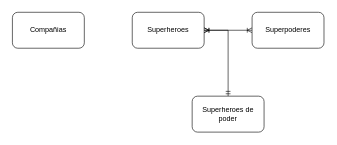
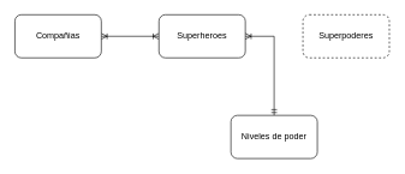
  <mxCell id="0" />
  <mxCell id="1" parent="0" />
- <mxCell id="2" value="" style="edgeStyle=orthogonalEdgeStyle;rounded=0;orthogonalLoop=1;jettySize=auto;html=1;endArrow=ERoneToMany;endFill=0;startArrow=ERoneToMany;startFill=0;" edge="1" parent="1" source="3" target="4"><mxGeometry relative="1" as="geometry" /></mxCell>
+ <mxCell id="2" value="" style="edgeStyle=orthogonalEdgeStyle;rounded=0;orthogonalLoop=1;jettySize=auto;html=1;endArrow=ERoneToMany;endFill=0;startArrow=ERoneToMany;startFill=0;" edge="1" parent="1" source="3" target="7"><mxGeometry relative="1" as="geometry" /></mxCell>
  <mxCell id="3" value="Superheroes" style="rounded=1;whiteSpace=wrap;html=1;" vertex="1" parent="1"><mxGeometry x="220" y="20" width="120" height="60" as="geometry" /></mxCell>
- <mxCell id="4" value="Superpoderes" style="rounded=1;whiteSpace=wrap;html=1;" vertex="1" parent="1"><mxGeometry x="420" y="20" width="120" height="60" as="geometry" /></mxCell>
+ <mxCell id="4" value="Superpoderes" style="rounded=1;whiteSpace=wrap;html=1;dashed=1;" vertex="1" parent="1"><mxGeometry x="420" y="20" width="120" height="60" as="geometry" /></mxCell>
  <mxCell id="5" value="" style="edgeStyle=orthogonalEdgeStyle;rounded=0;orthogonalLoop=1;jettySize=auto;html=1;startArrow=ERmandOne;startFill=0;endArrow=ERoneToMany;endFill=0;" edge="1" parent="1" source="6" target="3"><mxGeometry relative="1" as="geometry"><Array as="points"><mxPoint x="380" y="50" /></Array></mxGeometry></mxCell>
- <mxCell id="6" value="&lt;div&gt;Superheroes de poder&lt;/div&gt;" style="rounded=1;whiteSpace=wrap;html=1;" vertex="1" parent="1"><mxGeometry x="320" y="160" width="120" height="60" as="geometry" /></mxCell>
+ <mxCell id="6" value="&lt;div&gt;Niveles de poder&lt;/div&gt;" style="rounded=1;whiteSpace=wrap;html=1;" vertex="1" parent="1"><mxGeometry x="320" y="160" width="120" height="60" as="geometry" /></mxCell>
  <mxCell id="7" value="Compañias" style="rounded=1;whiteSpace=wrap;html=1;" vertex="1" parent="1"><mxGeometry x="20" y="20" width="120" height="60" as="geometry" /></mxCell>
